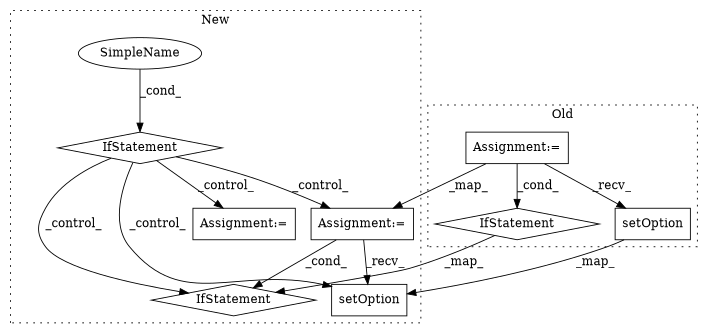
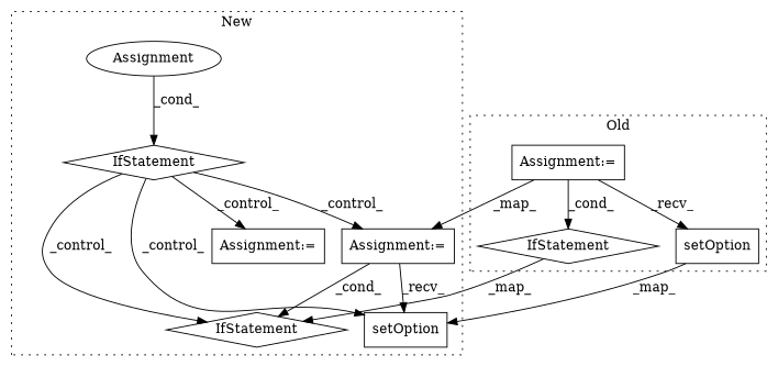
  digraph {
    node [a=7 l=1 shape=box]
    n1 [a=32 l="10,1" label=setOption s="18455,18502"]
    n2 [label="Assignment:=" s=18342]
    n3 [a=25 l="4,2" label=IfStatement s="18550,18565" shape=diamond]
    n4 [a=32 l="10,1" label=setOption s="18566,18613"]
    n5 [a=25 l="4,2" label=IfStatement s="18384,18436" shape=diamond]
-   n6 [a=42 label=SimpleName shape=ellipse l=""]
+   n6 [a=42 label=Assignment shape=ellipse l=""]
    n7 [label="Assignment:=" s=18449]
    n8 [a=25 l="4,2" label=IfStatement s="18665,18680" shape=diamond]
    n9 [label="Assignment:=" s=18852]
    subgraph cluster_1 {
      label=Old
      style=dotted
      n1
      n2
      n3
    }
    subgraph cluster_2 {
      label=New
      style=dotted
      n4
      n5
      n6
      n7
      n8
      n9
    }
    n1 -> n4 [label=_map_]
    n2 -> n1 [label=_recv_]
    n2 -> n3 [label=_cond_]
    n2 -> n7 [label=_map_]
    n3 -> n8 [label=_map_]
    n5 -> n4 [label=_control_]
    n5 -> n7 [label=_control_]
    n5 -> n8 [label=_control_]
    n5 -> n9 [label=_control_]
    n6 -> n5 [label=_cond_]
    n7 -> n4 [label=_recv_]
    n7 -> n8 [label=_cond_]
  }
